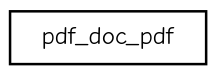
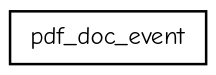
  digraph {
    rankdir=LR
    fontname="Comic Neue"
-   n1 [color=black fillcolor=white fontname="Comic Neue" fontsize=10 height=0.2 label=pdf_doc_pdf shape=record style=filled width=0.4]
+   n1 [color=black fillcolor=white fontname="Comic Neue" fontsize=10 height=0.2 label=pdf_doc_event shape=record style=filled width=0.4]
  }
